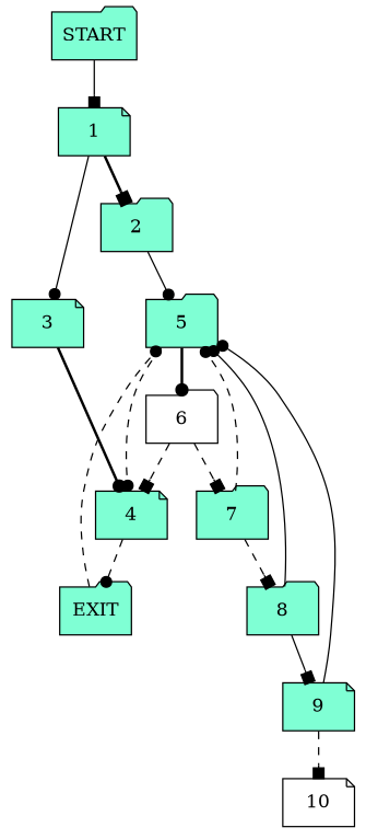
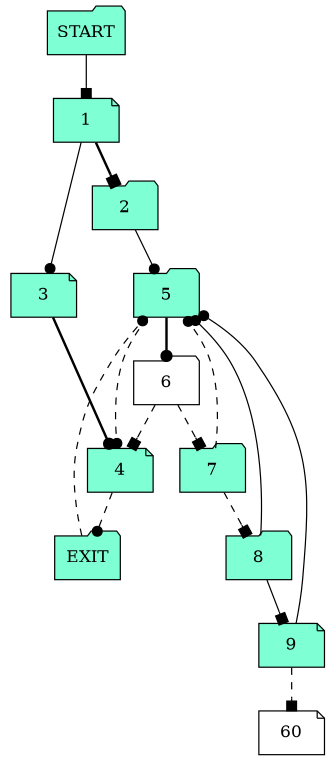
  digraph {
    node [fillcolor=aquamarine shape=folder style=filled]
    edge [arrowhead=dot style=dashed]
    n1 [label=START]
    1 [shape=note]
    2
    3 [shape=note]
    n5 [label=EXIT]
    5
    4 [shape=note]
    6 [fillcolor=white]
    7
    8
    9 [shape=note]
-   10 [fillcolor=white shape=note]
+   10 [fillcolor=white shape=note label=60]
    n1 -> 1 [arrowhead=box style=solid]
    1 -> 2 [arrowhead=box style=bold]
    1 -> 3 [style=solid]
    2 -> 5 [style=solid]
    3 -> 4 [style=bold]
    n5 -> 5
    5 -> 4
    5 -> 6 [style=bold]
    4 -> n5
    6 -> 4 [arrowhead=box]
    6 -> 7 [arrowhead=box]
    7 -> 5
    7 -> 8 [arrowhead=box]
    8 -> 5 [style=solid]
    8 -> 9 [arrowhead=box style=solid]
    9 -> 5 [style=solid]
    9 -> 10 [arrowhead=box]
  }
